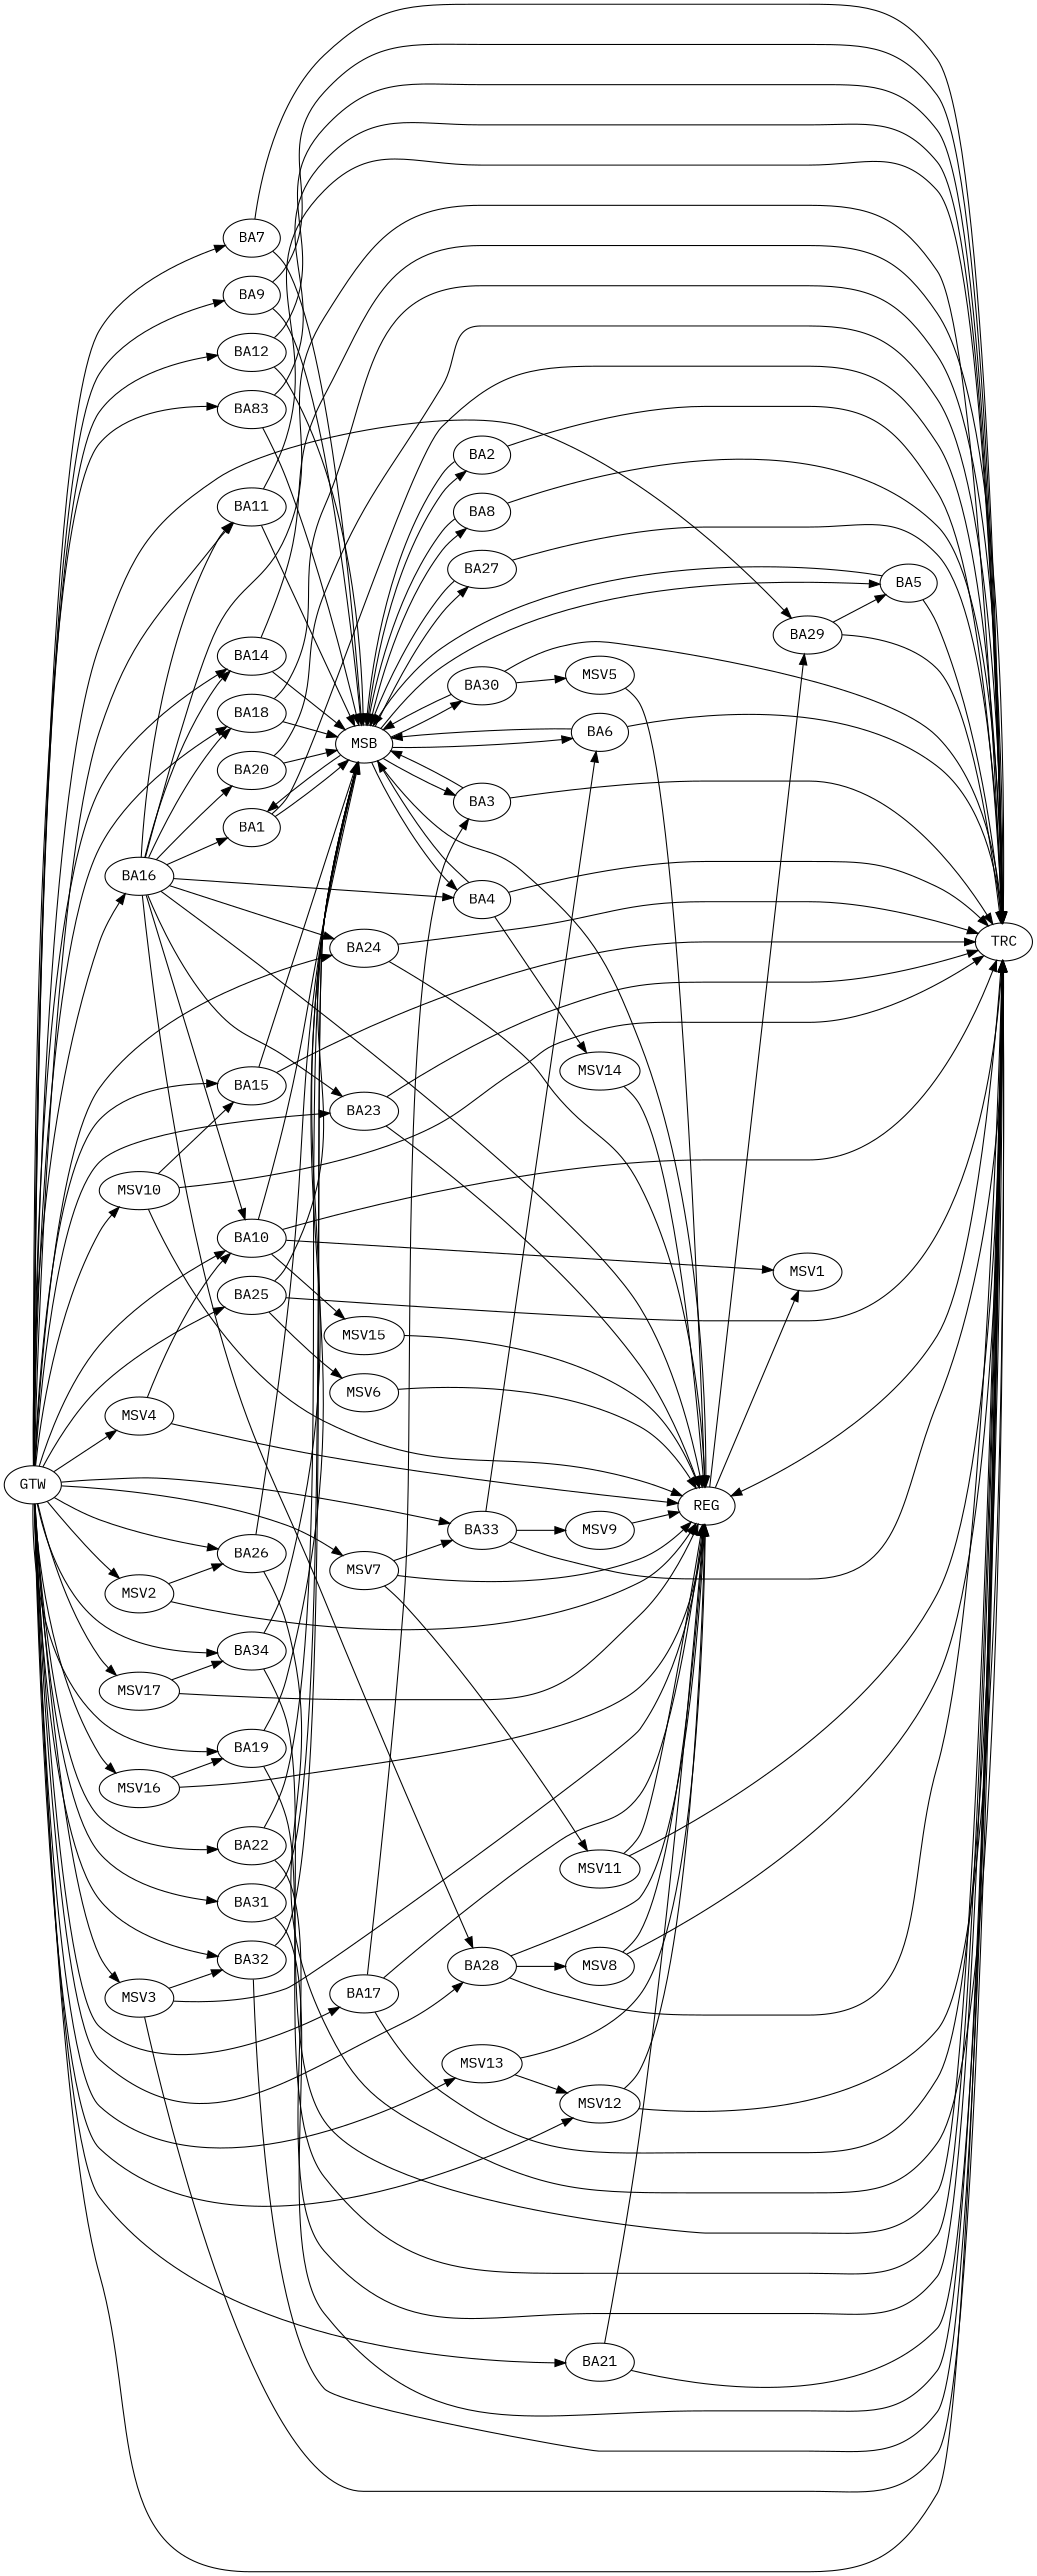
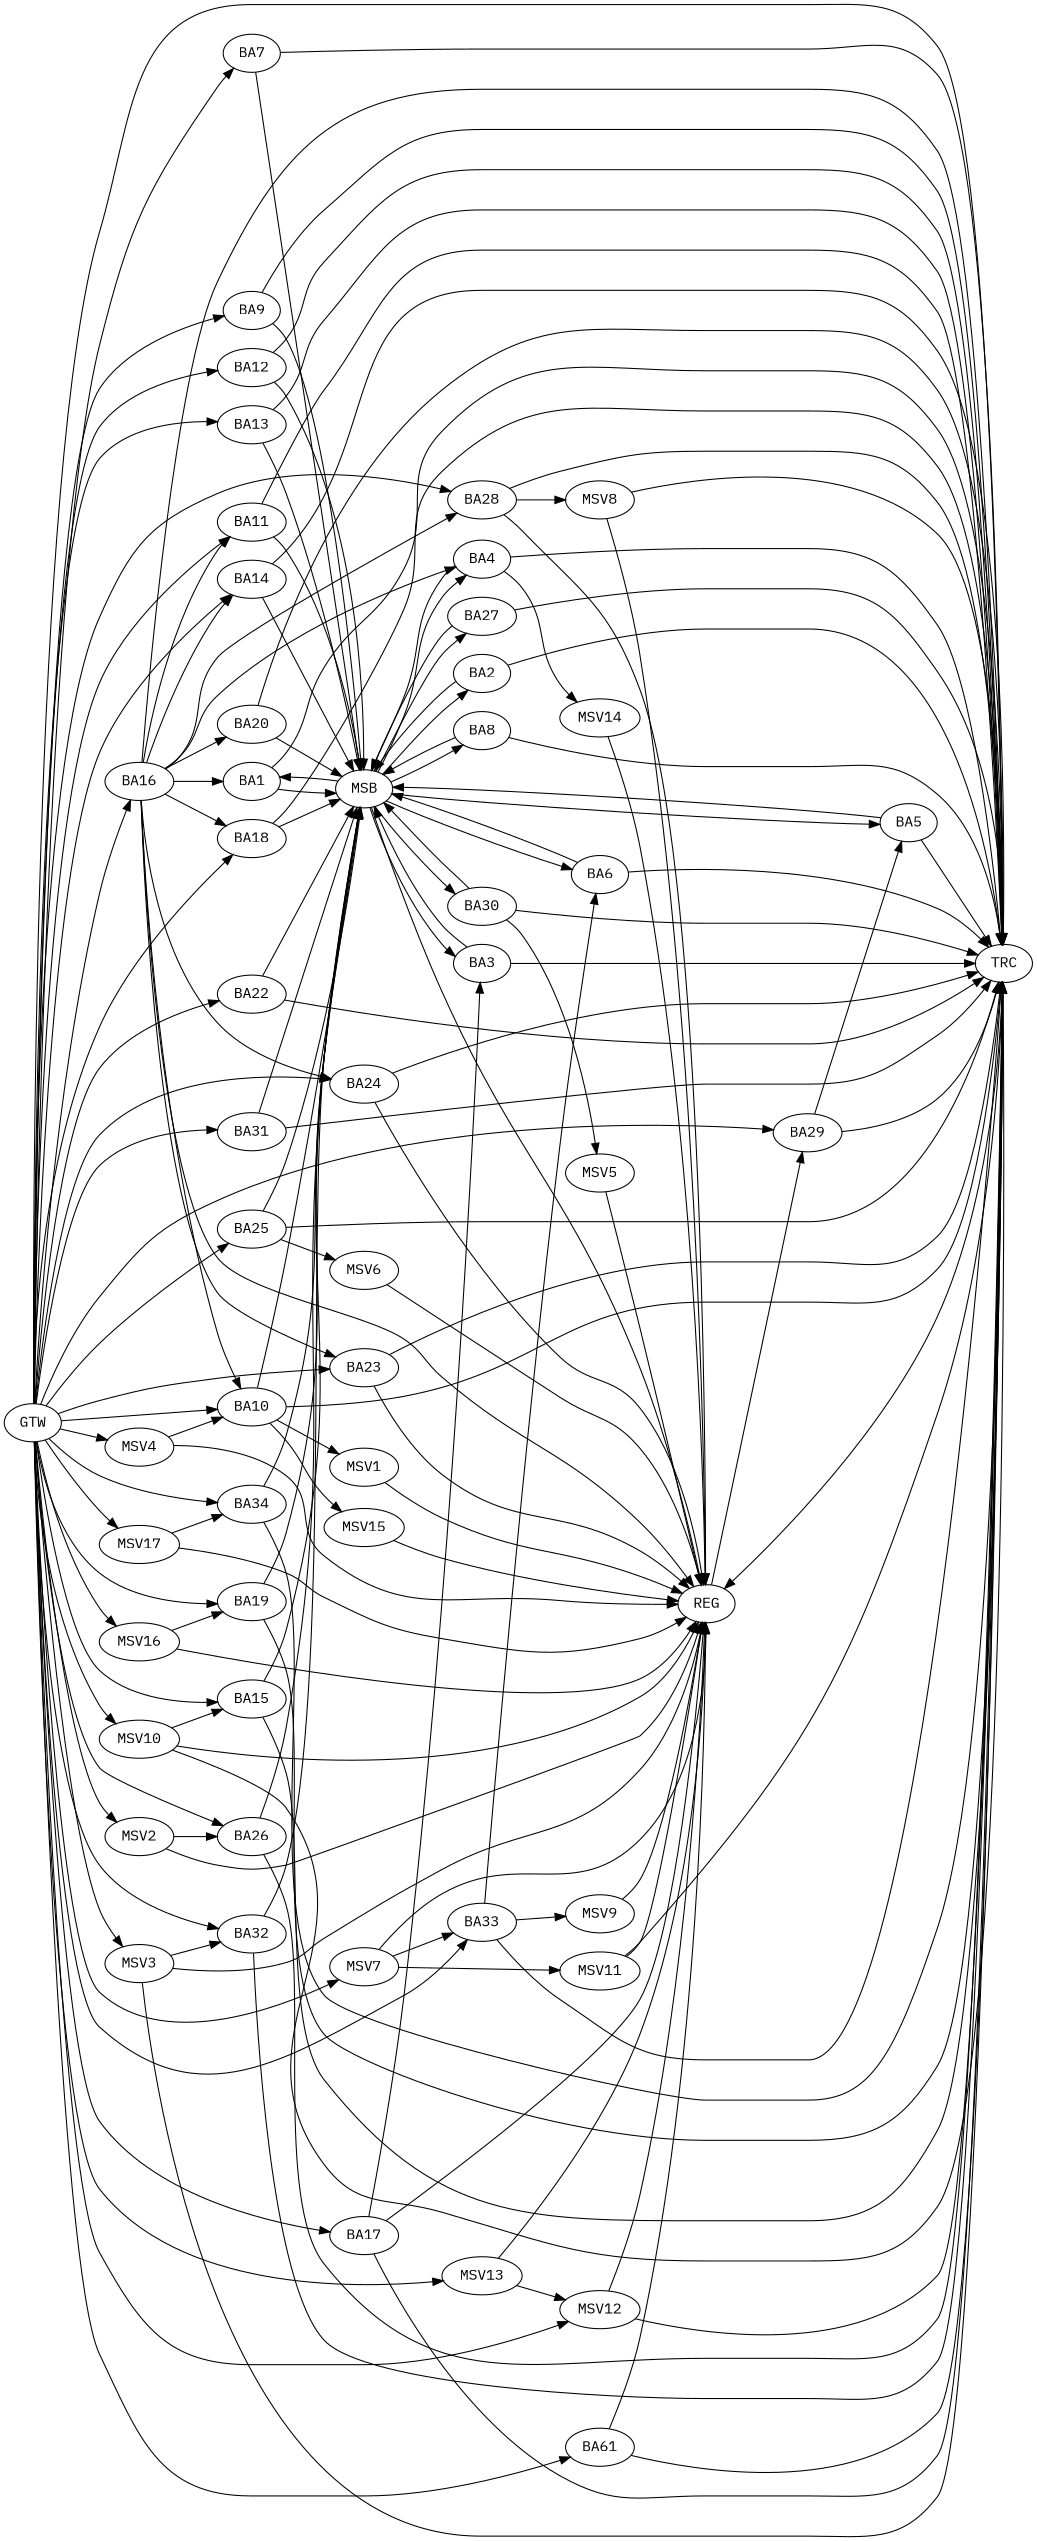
  strict digraph {
    fontname="IBM Plex Mono"
    rankdir=LR
    node [fontname="IBM Plex Mono"]
    edge [fontname="IBM Plex Mono"]
    n1 [label=BA1]
    n2 [label=MSB]
    n3 [label=TRC]
    n4 [label=BA2]
    n5 [label=BA3]
    n6 [label=BA4]
    n7 [label=BA5]
    n8 [label=BA6]
    n9 [label=BA8]
    n10 [label=REG]
    n11 [label=BA27]
    n12 [label=BA30]
    n13 [label=MSV14]
    n14 [label=BA7]
    n15 [label=BA9]
    n16 [label=BA10]
    n17 [label=MSV1]
    n18 [label=MSV15]
    n19 [label=BA11]
    n20 [label=BA12]
-   n21 [label=BA83]
+   n21 [label=BA13]
    n22 [label=BA14]
    n23 [label=BA15]
    n24 [label=BA16]
    n25 [label=BA18]
    n26 [label=BA20]
    n27 [label=BA23]
    n28 [label=BA24]
    n29 [label=BA28]
    n30 [label=MSV8]
    n31 [label=BA29]
    n32 [label=BA17]
    n33 [label=BA19]
-   n34 [label=BA21]
+   n34 [label=BA61]
    n35 [label=BA22]
    n36 [label=BA25]
    n37 [label=MSV6]
    n38 [label=BA26]
    n39 [label=MSV5]
    n40 [label=BA31]
    n41 [label=BA32]
    n42 [label=BA33]
    n43 [label=MSV9]
    n44 [label=BA34]
    n45 [label=GTW]
    n46 [label=MSV2]
    n47 [label=MSV3]
    n48 [label=MSV4]
    n49 [label=MSV7]
    n50 [label=MSV10]
    n51 [label=MSV12]
    n52 [label=MSV13]
    n53 [label=MSV16]
    n54 [label=MSV17]
    n55 [label=MSV11]
    n1 -> n2
    n1 -> n3
    n2 -> n1
    n2 -> n4
    n2 -> n5
    n2 -> n6
    n2 -> n7
    n2 -> n8
    n2 -> n9
    n2 -> n10
    n2 -> n11
    n2 -> n12
    n3 -> n10
    n4 -> n2
    n4 -> n3
    n5 -> n2
    n5 -> n3
    n6 -> n2
    n6 -> n3
    n6 -> n13
    n7 -> n2
    n7 -> n3
    n8 -> n2
    n8 -> n3
    n9 -> n2
    n9 -> n3
    n10 -> n31
    n11 -> n2
    n11 -> n3
    n12 -> n2
    n12 -> n3
    n12 -> n39
    n13 -> n10
    n14 -> n2
    n14 -> n3
    n15 -> n2
    n15 -> n3
    n16 -> n2
    n16 -> n3
    n16 -> n17
    n16 -> n18
-   n10 -> n17
+   n17 -> n10
    n18 -> n10
    n19 -> n2
    n19 -> n3
    n20 -> n2
    n20 -> n3
    n21 -> n2
    n21 -> n3
    n22 -> n2
    n22 -> n3
    n23 -> n2
    n23 -> n3
    n24 -> n1
    n24 -> n3
    n24 -> n6
    n24 -> n10
    n24 -> n16
    n24 -> n19
    n24 -> n22
    n24 -> n25
    n24 -> n26
    n24 -> n27
    n24 -> n28
    n24 -> n29
    n25 -> n2
    n25 -> n3
    n26 -> n2
    n26 -> n3
    n27 -> n3
    n27 -> n10
    n28 -> n3
    n28 -> n10
    n29 -> n3
    n29 -> n10
    n29 -> n30
    n30 -> n3
    n30 -> n10
    n31 -> n3
    n31 -> n7
    n32 -> n3
    n32 -> n5
    n32 -> n10
    n33 -> n2
    n33 -> n3
    n34 -> n3
    n34 -> n10
    n35 -> n2
    n35 -> n3
    n36 -> n2
    n36 -> n3
    n36 -> n37
    n37 -> n10
    n38 -> n2
    n38 -> n3
    n39 -> n10
    n40 -> n2
    n40 -> n3
    n41 -> n2
    n41 -> n3
    n42 -> n3
    n42 -> n8
    n42 -> n43
    n43 -> n10
    n44 -> n2
    n44 -> n3
    n45 -> n3
    n45 -> n14
    n45 -> n15
    n45 -> n16
    n45 -> n19
    n45 -> n20
    n45 -> n21
    n45 -> n22
    n45 -> n23
    n45 -> n24
    n45 -> n25
    n45 -> n27
    n45 -> n28
    n45 -> n29
    n45 -> n31
    n45 -> n32
    n45 -> n33
    n45 -> n34
    n45 -> n35
    n45 -> n36
    n45 -> n38
    n45 -> n40
    n45 -> n41
    n45 -> n42
    n45 -> n44
    n45 -> n46
    n45 -> n47
    n45 -> n48
    n45 -> n49
    n45 -> n50
    n45 -> n51
    n45 -> n52
    n45 -> n53
    n45 -> n54
    n46 -> n10
    n46 -> n38
    n47 -> n3
    n47 -> n10
    n47 -> n41
    n48 -> n10
    n48 -> n16
    n49 -> n10
    n49 -> n42
    n49 -> n55
    n50 -> n3
    n50 -> n10
    n50 -> n23
    n51 -> n3
    n51 -> n10
    n52 -> n10
    n52 -> n51
    n53 -> n10
    n53 -> n33
    n54 -> n10
    n54 -> n44
    n55 -> n3
    n55 -> n10
  }
